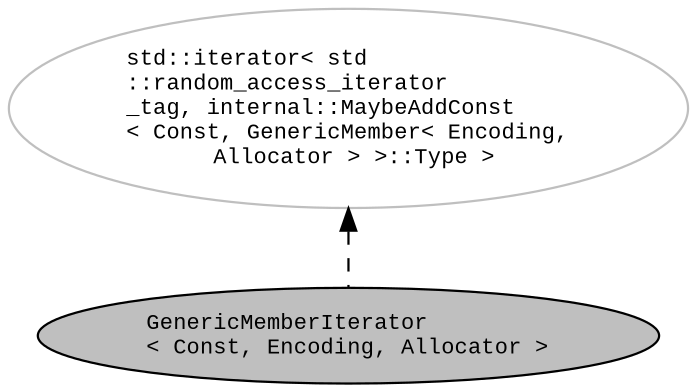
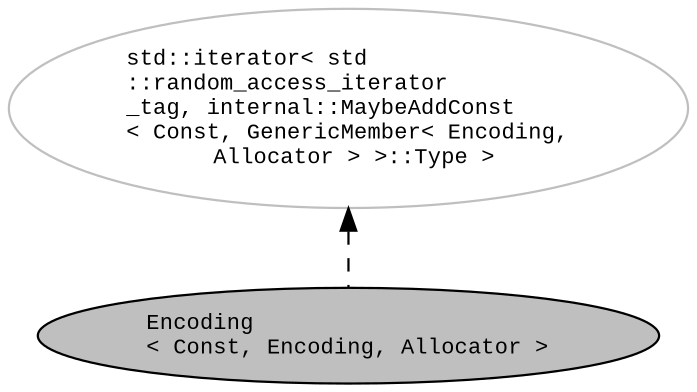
  digraph {
    rankdir=TB
    fontname="Liberation Mono"
    node [fontname="Liberation Mono" fontsize=10 shape=ellipse style=filled]
-   n1 [color=black fillcolor=grey75 fontcolor=black height=0.2 label="GenericMemberIterator\l\< Const, Encoding, Allocator \>" width=0.4]
+   n1 [color=black fillcolor=grey75 fontcolor=black height=0.2 label="Encoding\l\< Const, Encoding, Allocator \>" width=0.4]
    n2 [color=grey75 fillcolor=white height=0.2 label="std::iterator\< std\l::random_access_iterator\l_tag, internal::MaybeAddConst\l\< Const, GenericMember\< Encoding,\l Allocator \> \>::Type \>" width=0.4]
    n2 -> n1 [color=black dir=back fontname="Liberation Mono" fontsize=10 labelfontname=Helvetica labelfontsize=10 style=dashed]
  }
